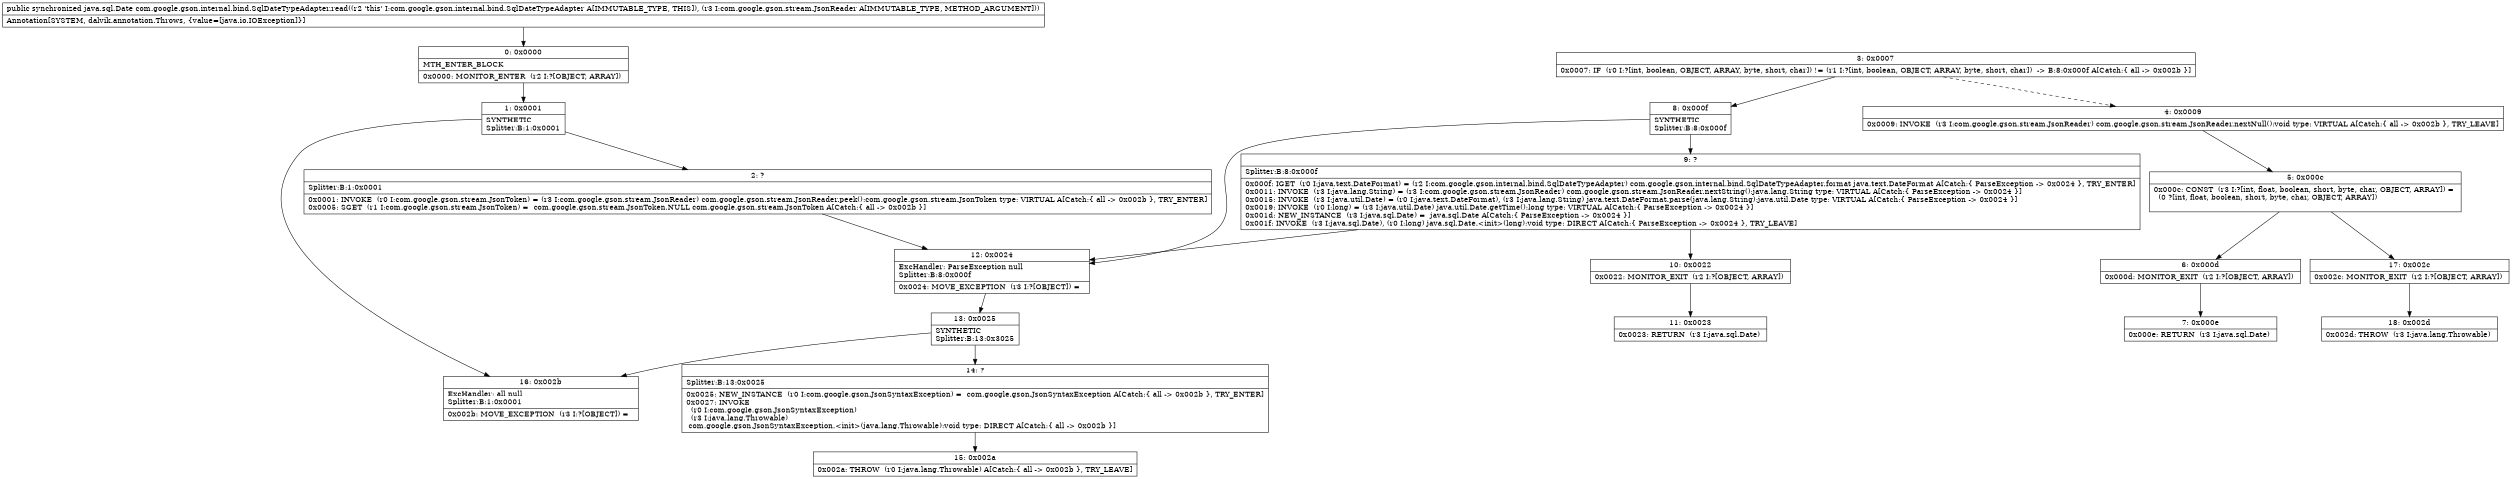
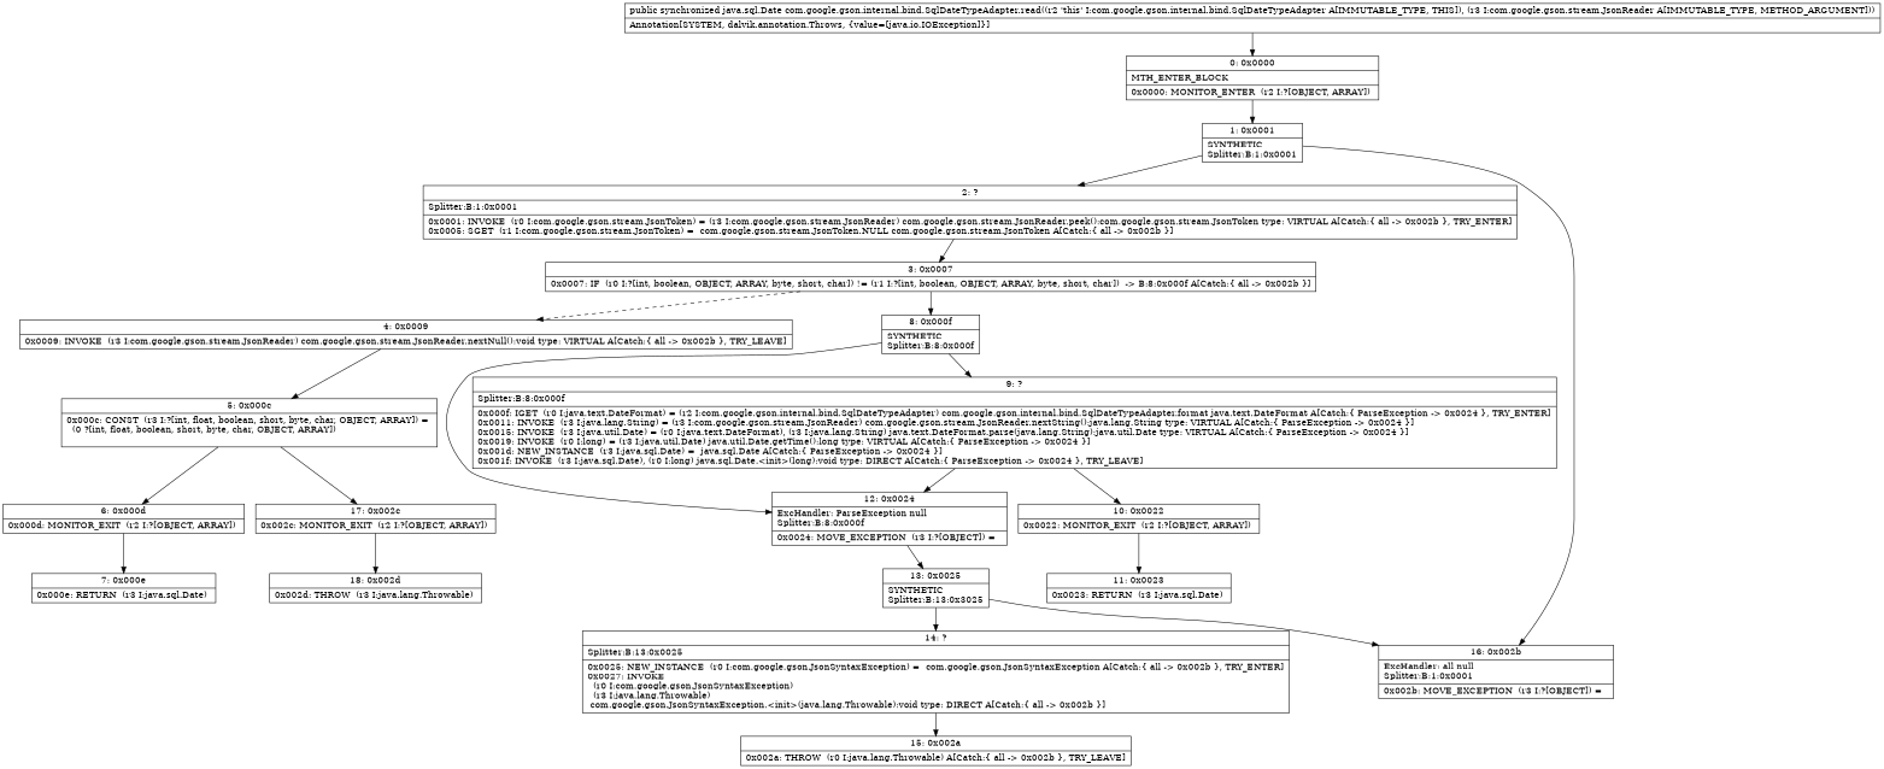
  digraph {
    node [shape=record]
    n1 [label="{0\:\ 0x0000|MTH_ENTER_BLOCK\l|0x0000: MONITOR_ENTER  (r2 I:?[OBJECT, ARRAY]) \l}"]
    n2 [label="{1\:\ 0x0001|SYNTHETIC\lSplitter:B:1:0x0001\l}"]
    n3 [label="{2\:\ ?|Splitter:B:1:0x0001\l|0x0001: INVOKE  (r0 I:com.google.gson.stream.JsonToken) = (r3 I:com.google.gson.stream.JsonReader) com.google.gson.stream.JsonReader.peek():com.google.gson.stream.JsonToken type: VIRTUAL A[Catch:\{ all \-\> 0x002b \}, TRY_ENTER]\l0x0005: SGET  (r1 I:com.google.gson.stream.JsonToken) =  com.google.gson.stream.JsonToken.NULL com.google.gson.stream.JsonToken A[Catch:\{ all \-\> 0x002b \}]\l}"]
    n4 [label="{16\:\ 0x002b|ExcHandler: all null\lSplitter:B:1:0x0001\l|0x002b: MOVE_EXCEPTION  (r3 I:?[OBJECT]) =  \l}"]
    n5 [label="{3\:\ 0x0007|0x0007: IF  (r0 I:?[int, boolean, OBJECT, ARRAY, byte, short, char]) != (r1 I:?[int, boolean, OBJECT, ARRAY, byte, short, char])  \-\> B:8:0x000f A[Catch:\{ all \-\> 0x002b \}]\l}"]
    n6 [label="{4\:\ 0x0009|0x0009: INVOKE  (r3 I:com.google.gson.stream.JsonReader) com.google.gson.stream.JsonReader.nextNull():void type: VIRTUAL A[Catch:\{ all \-\> 0x002b \}, TRY_LEAVE]\l}"]
    n7 [label="{8\:\ 0x000f|SYNTHETIC\lSplitter:B:8:0x000f\l}"]
    n8 [label="{5\:\ 0x000c|0x000c: CONST  (r3 I:?[int, float, boolean, short, byte, char, OBJECT, ARRAY]) = \l  (0 ?[int, float, boolean, short, byte, char, OBJECT, ARRAY])\l \l}"]
    n9 [label="{9\:\ ?|Splitter:B:8:0x000f\l|0x000f: IGET  (r0 I:java.text.DateFormat) = (r2 I:com.google.gson.internal.bind.SqlDateTypeAdapter) com.google.gson.internal.bind.SqlDateTypeAdapter.format java.text.DateFormat A[Catch:\{ ParseException \-\> 0x0024 \}, TRY_ENTER]\l0x0011: INVOKE  (r3 I:java.lang.String) = (r3 I:com.google.gson.stream.JsonReader) com.google.gson.stream.JsonReader.nextString():java.lang.String type: VIRTUAL A[Catch:\{ ParseException \-\> 0x0024 \}]\l0x0015: INVOKE  (r3 I:java.util.Date) = (r0 I:java.text.DateFormat), (r3 I:java.lang.String) java.text.DateFormat.parse(java.lang.String):java.util.Date type: VIRTUAL A[Catch:\{ ParseException \-\> 0x0024 \}]\l0x0019: INVOKE  (r0 I:long) = (r3 I:java.util.Date) java.util.Date.getTime():long type: VIRTUAL A[Catch:\{ ParseException \-\> 0x0024 \}]\l0x001d: NEW_INSTANCE  (r3 I:java.sql.Date) =  java.sql.Date A[Catch:\{ ParseException \-\> 0x0024 \}]\l0x001f: INVOKE  (r3 I:java.sql.Date), (r0 I:long) java.sql.Date.\<init\>(long):void type: DIRECT A[Catch:\{ ParseException \-\> 0x0024 \}, TRY_LEAVE]\l}"]
    n10 [label="{12\:\ 0x0024|ExcHandler: ParseException null\lSplitter:B:8:0x000f\l|0x0024: MOVE_EXCEPTION  (r3 I:?[OBJECT]) =  \l}"]
    n11 [label="{6\:\ 0x000d|0x000d: MONITOR_EXIT  (r2 I:?[OBJECT, ARRAY]) \l}"]
    n12 [label="{17\:\ 0x002c|0x002c: MONITOR_EXIT  (r2 I:?[OBJECT, ARRAY]) \l}"]
    n13 [label="{7\:\ 0x000e|0x000e: RETURN  (r3 I:java.sql.Date) \l}"]
    n14 [label="{10\:\ 0x0022|0x0022: MONITOR_EXIT  (r2 I:?[OBJECT, ARRAY]) \l}"]
    n15 [label="{13\:\ 0x0025|SYNTHETIC\lSplitter:B:13:0x3025\l}"]
    n16 [label="{11\:\ 0x0023|0x0023: RETURN  (r3 I:java.sql.Date) \l}"]
    n17 [label="{14\:\ ?|Splitter:B:13:0x0025\l|0x0025: NEW_INSTANCE  (r0 I:com.google.gson.JsonSyntaxException) =  com.google.gson.JsonSyntaxException A[Catch:\{ all \-\> 0x002b \}, TRY_ENTER]\l0x0027: INVOKE  \l  (r0 I:com.google.gson.JsonSyntaxException)\l  (r3 I:java.lang.Throwable)\l com.google.gson.JsonSyntaxException.\<init\>(java.lang.Throwable):void type: DIRECT A[Catch:\{ all \-\> 0x002b \}]\l}"]
    n18 [label="{15\:\ 0x002a|0x002a: THROW  (r0 I:java.lang.Throwable) A[Catch:\{ all \-\> 0x002b \}, TRY_LEAVE]\l}"]
    n19 [label="{18\:\ 0x002d|0x002d: THROW  (r3 I:java.lang.Throwable) \l}"]
    n20 [label="{public synchronized java.sql.Date com.google.gson.internal.bind.SqlDateTypeAdapter.read((r2 'this' I:com.google.gson.internal.bind.SqlDateTypeAdapter A[IMMUTABLE_TYPE, THIS]), (r3 I:com.google.gson.stream.JsonReader A[IMMUTABLE_TYPE, METHOD_ARGUMENT]))  | Annotation[SYSTEM, dalvik.annotation.Throws, \{value=[java.io.IOException]\}]\l}"]
    n1 -> n2
    n2 -> n3
    n2 -> n4
-   n3 -> n10
+   n3 -> n5
    n5 -> n6 [style=dashed]
    n5 -> n7
    n6 -> n8
    n7 -> n9
    n7 -> n10
    n8 -> n11
    n8 -> n12
    n9 -> n10
    n9 -> n14
    n10 -> n15
    n11 -> n13
    n12 -> n19
    n14 -> n16
    n15 -> n4
    n15 -> n17
    n17 -> n18
    n20 -> n1
  }
